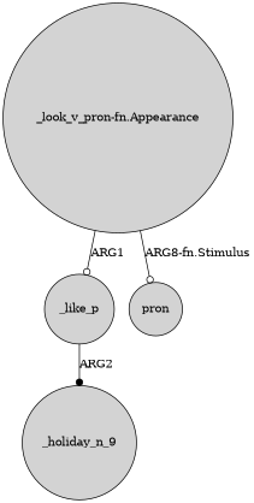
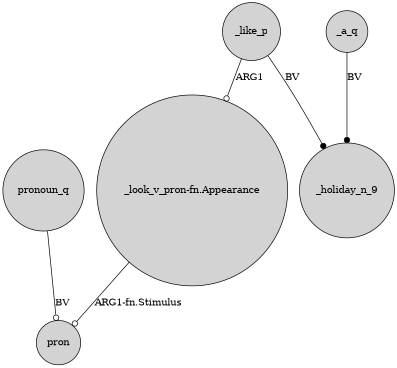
  digraph {
    node [shape=circle style=filled]
    edge [arrowhead=odot]
    n1 [label="_look_v_pron-fn.Appearance"]
    _like_p
    n3 [label=_holiday_n_9]
    pron
-   n1 -> pron [label="ARG8-fn.Stimulus"]
-   n1 -> _like_p [label=ARG1]
-   _like_p -> n3 [arrowhead=dot label=ARG2]
+   _a_q
+   pronoun_q
+   n1 -> pron [label="ARG1-fn.Stimulus"]
+   _like_p -> n1 [label=ARG1]
+   _like_p -> n3 [arrowhead=dot label=BV]
+   _a_q -> n3 [arrowhead=dot label=BV]
+   pronoun_q -> pron [label=BV]
  }
